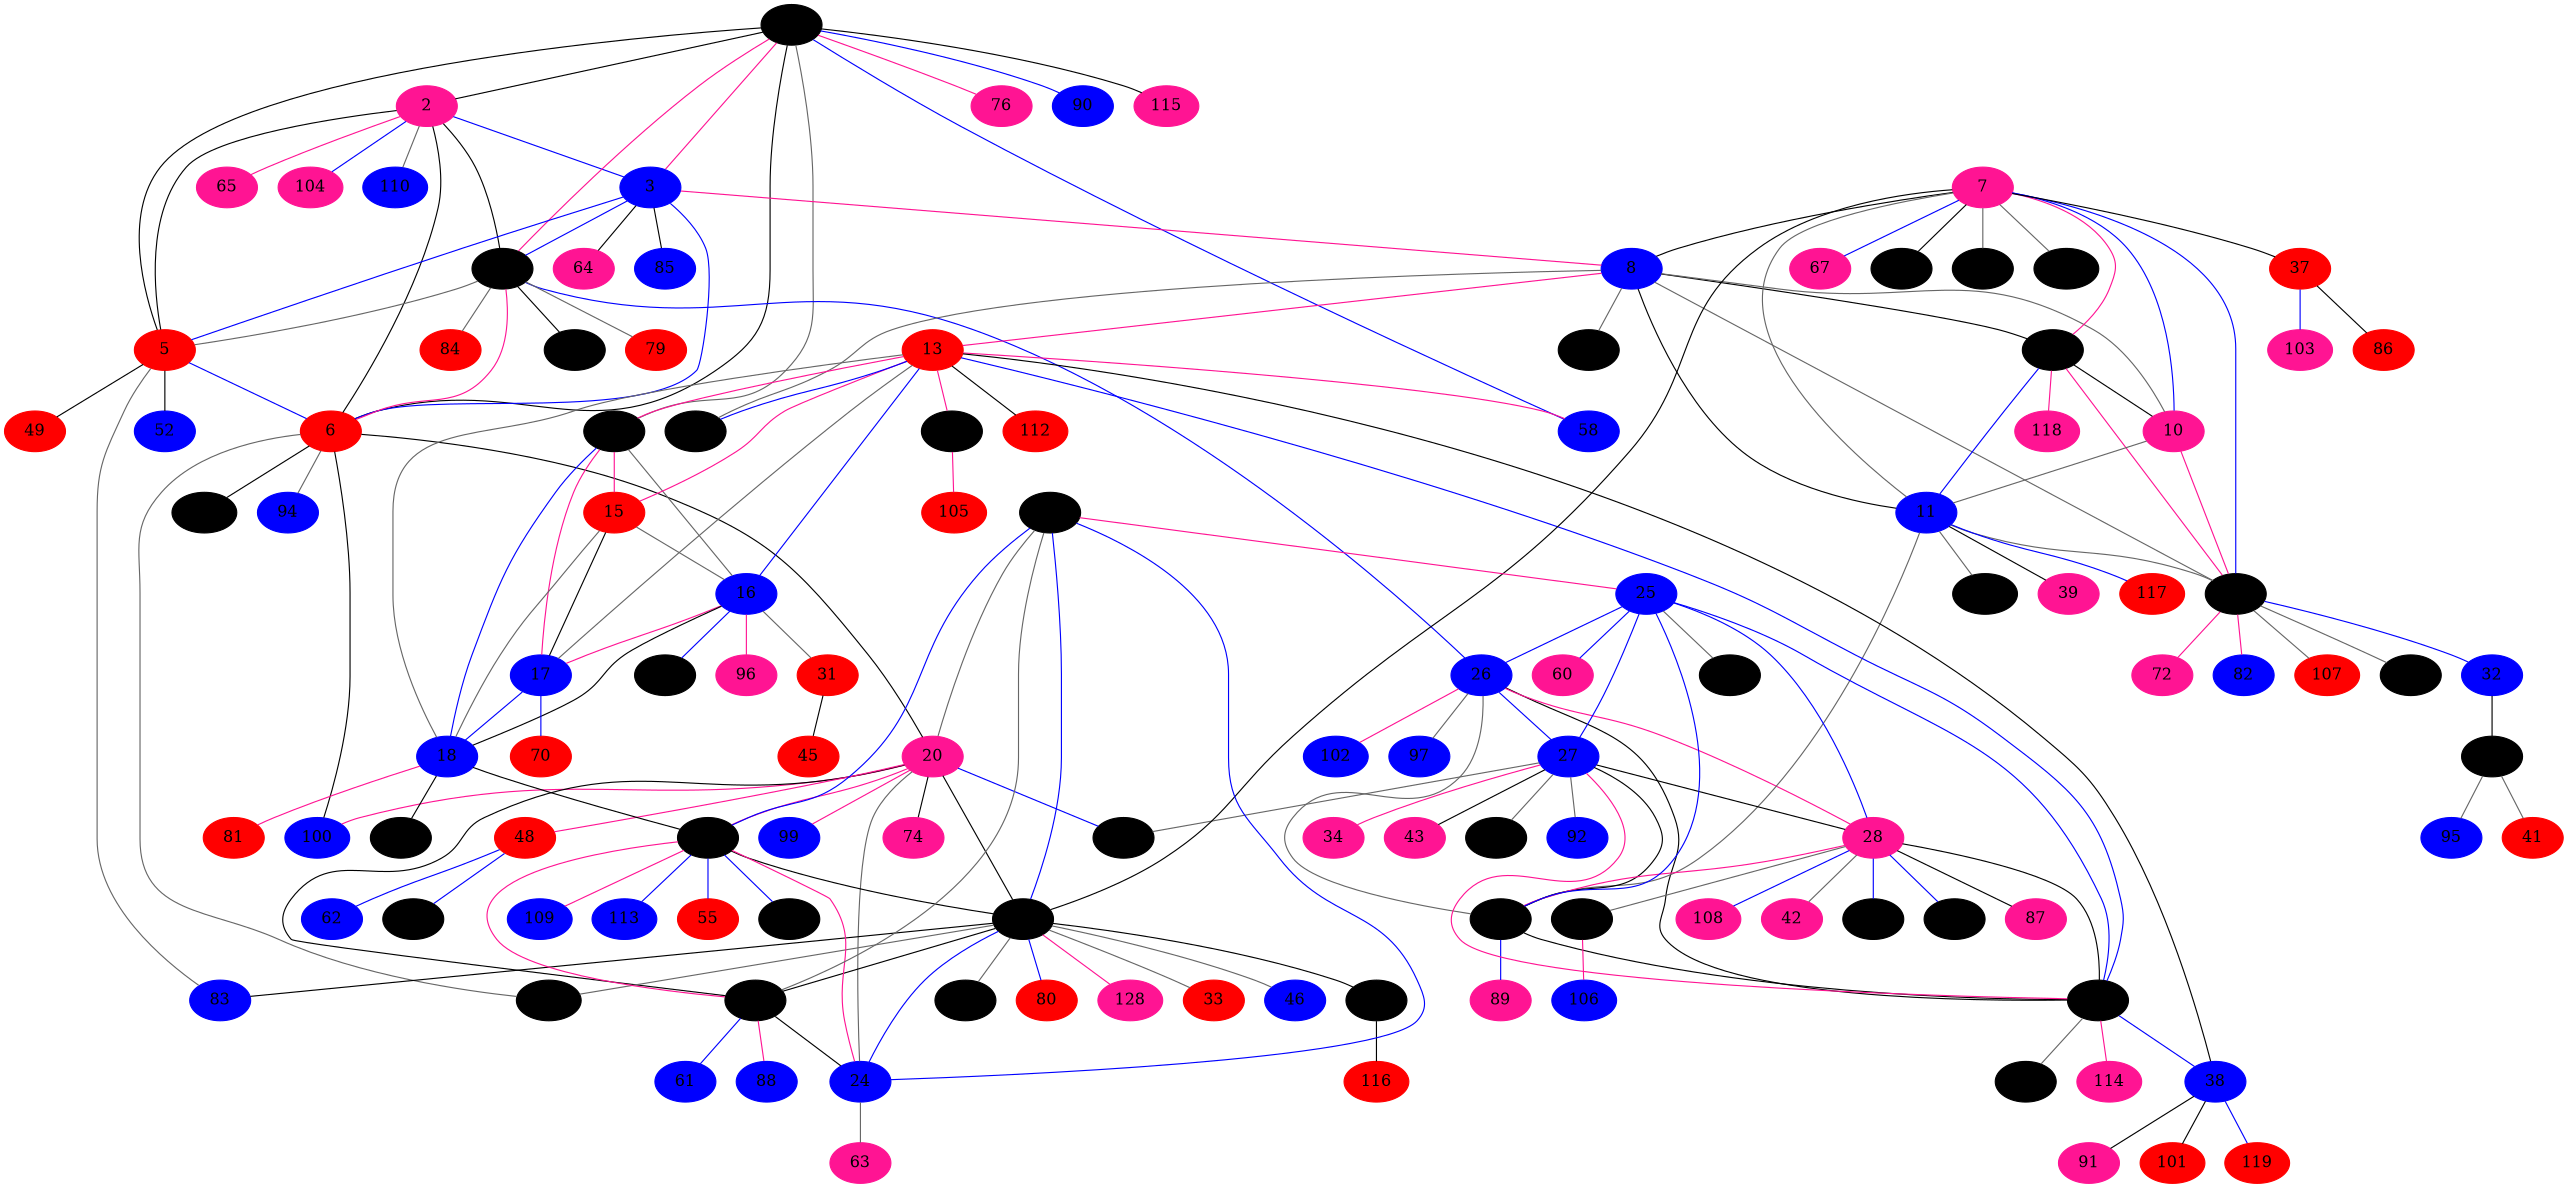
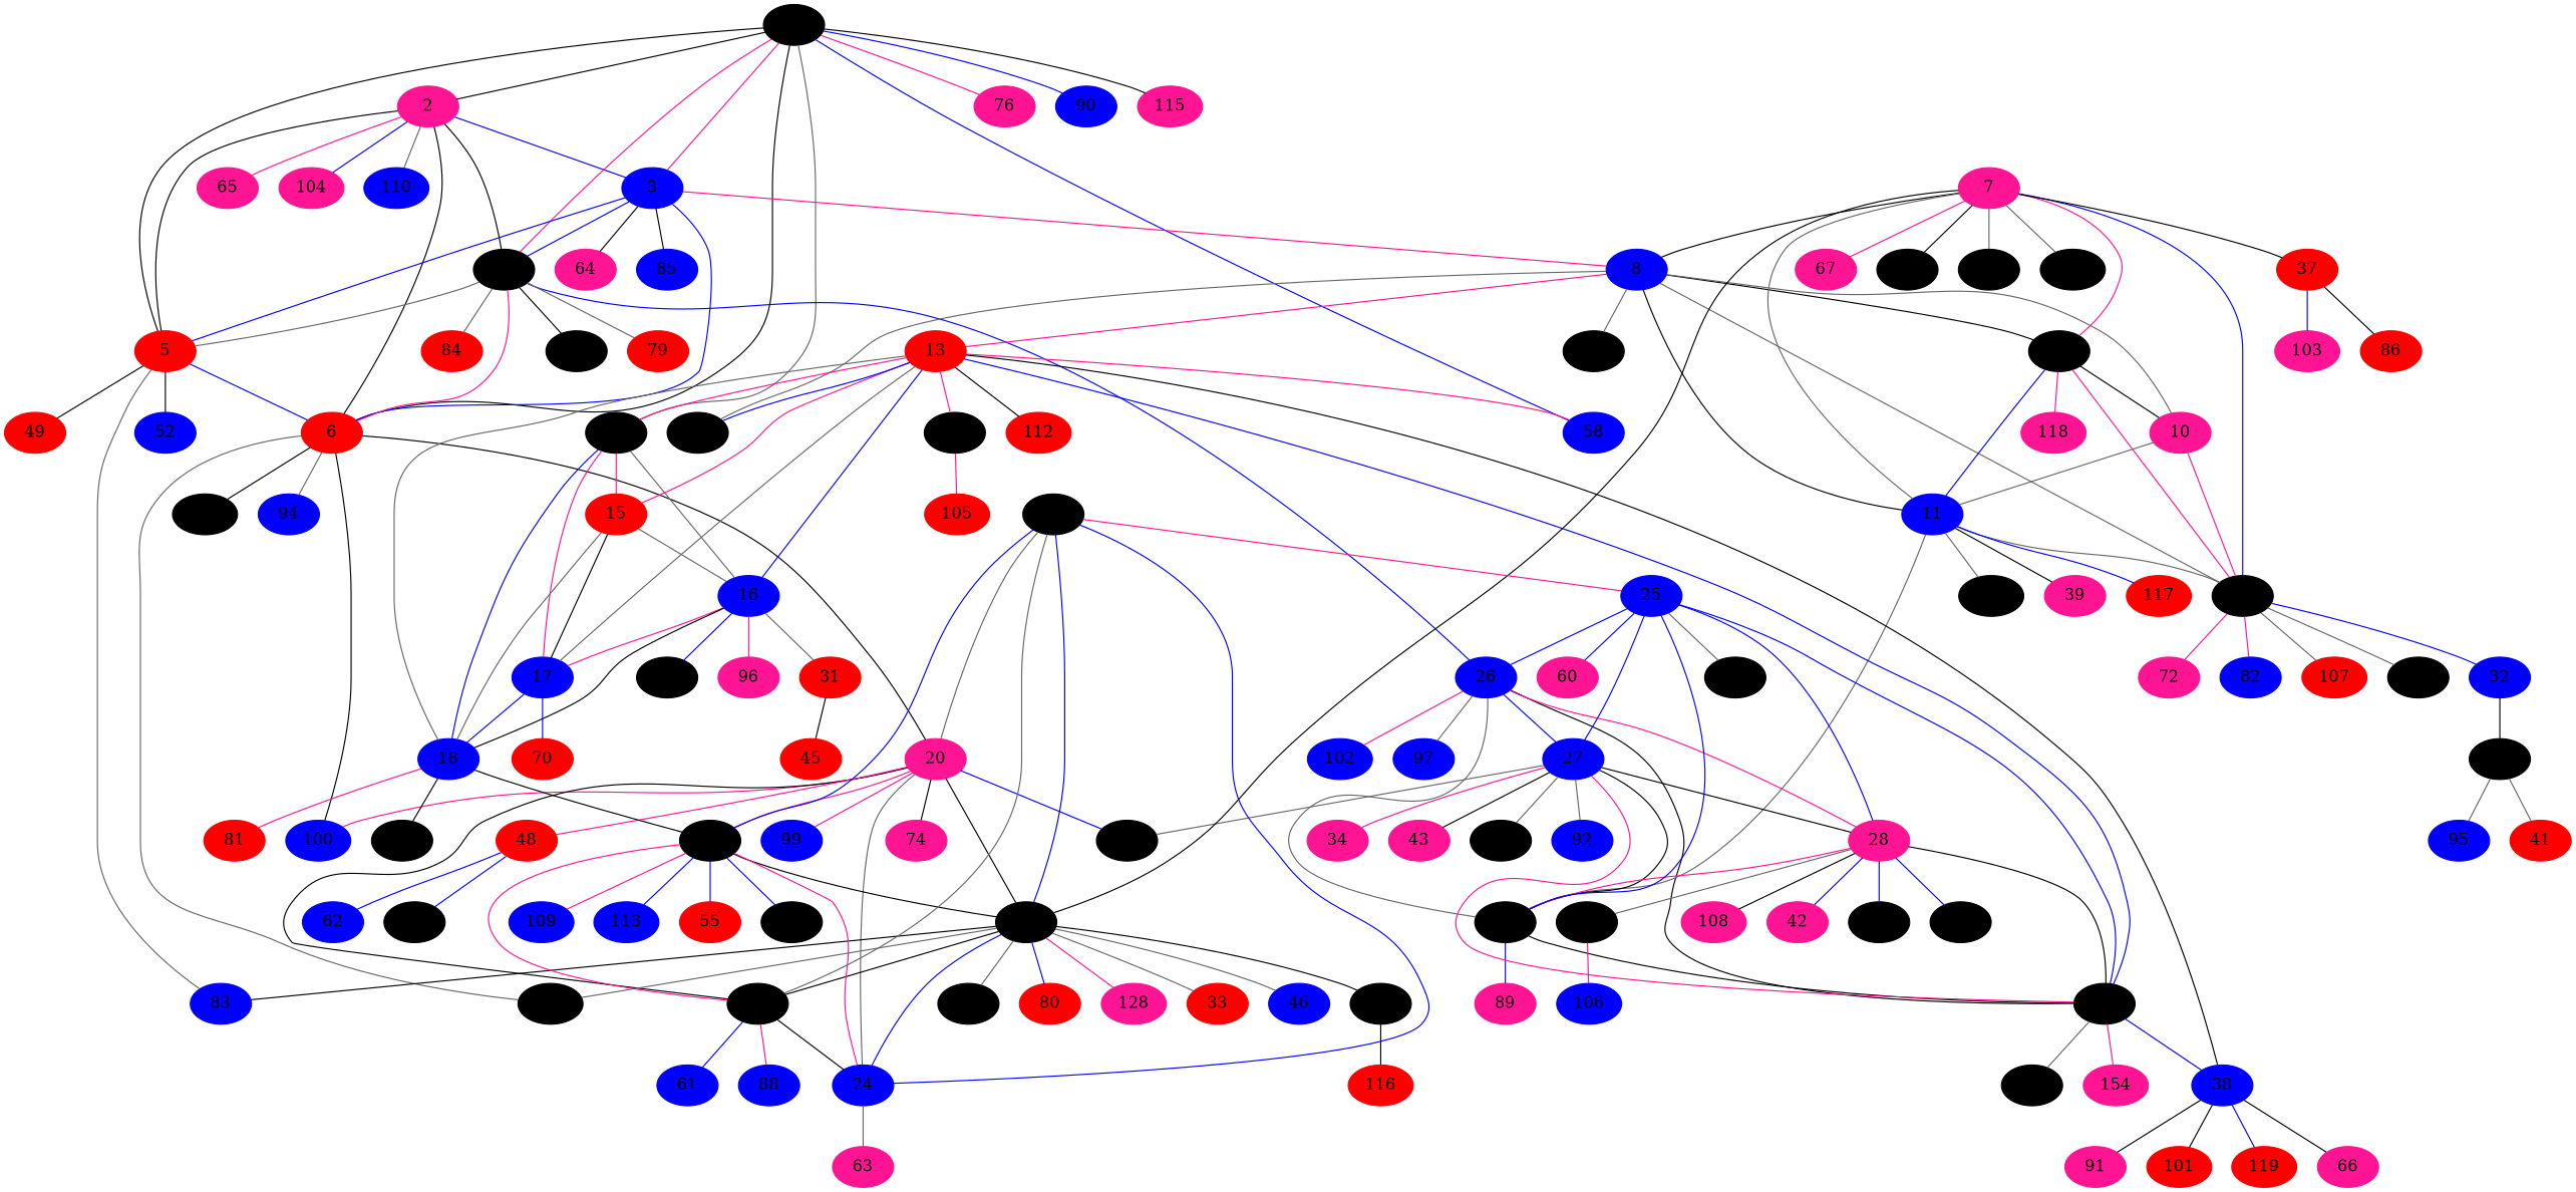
  graph {
    node [color=black style=filled]
    edge [color=black]
    2 [color=deeppink]
    1
    3 [color=blue]
    4
    5 [color=red]
    6 [color=red]
    14
    58 [color=blue]
    76 [color=deeppink]
    90 [color=blue]
    115 [color=deeppink]
    65 [color=deeppink]
    104 [color=deeppink]
    110 [color=blue]
    8 [color=blue]
    64 [color=deeppink]
    85 [color=blue]
    26 [color=blue]
    54
    79 [color=red]
    84 [color=red]
    49 [color=red]
    52 [color=blue]
    83 [color=blue]
    20 [color=deeppink]
    94 [color=blue]
    100 [color=blue]
    111
    120
    15 [color=red]
    16 [color=blue]
    17 [color=blue]
    18 [color=blue]
    9
    10 [color=deeppink]
    11 [color=blue]
    12
    13 [color=red]
    35
    71
    29
    30
    27 [color=blue]
    28 [color=deeppink]
    97 [color=blue]
    102 [color=blue]
    22
    21
    23
    24 [color=blue]
    48 [color=red]
    74 [color=deeppink]
    75
    99 [color=blue]
    7 [color=deeppink]
    37 [color=red]
    67 [color=deeppink]
    69
    93
    123
    118 [color=deeppink]
    39 [color=deeppink]
    117 [color=red]
    122
    32 [color=blue]
    53
    72 [color=deeppink]
    82 [color=blue]
    107 [color=red]
    33 [color=red]
    44
    46 [color=blue]
    50
    80 [color=red]
    n75 [color=deeppink label=128]
    86 [color=red]
    103 [color=deeppink]
    38 [color=blue]
    40
    112 [color=red]
    89 [color=deeppink]
    36
    31 [color=red]
    73
    96 [color=deeppink]
    70 [color=red]
    78
    81 [color=red]
    68
-   114 [color=deeppink]
+   114 [color=deeppink label=154]
+   66 [color=deeppink]
    91 [color=deeppink]
    101 [color=red]
    119 [color=red]
    105 [color=red]
    45 [color=red]
    55 [color=red]
    98
    109 [color=blue]
    113 [color=blue]
    19
    25 [color=blue]
    61 [color=blue]
    88 [color=blue]
    63 [color=deeppink]
    57
    60 [color=deeppink]
    59
    62 [color=blue]
    116 [color=red]
    34 [color=deeppink]
    43 [color=deeppink]
    47
    92 [color=blue]
    42 [color=deeppink]
    51
    56
    77
-   87 [color=deeppink]
    108 [color=deeppink]
    106 [color=blue]
    41 [color=red]
    95 [color=blue]
    2 -- 3 [color=blue]
    2 -- 4
    2 -- 5
    2 -- 6
    2 -- 65 [color=deeppink]
    2 -- 104 [color=blue]
    2 -- 110 [color=gray40]
    1 -- 2
    1 -- 3 [color=deeppink]
    1 -- 4 [color=deeppink]
    1 -- 5
    1 -- 6
    1 -- 14 [color=gray40]
    1 -- 58 [color=blue]
    1 -- 76 [color=deeppink]
    1 -- 90 [color=blue]
    1 -- 115
    3 -- 4 [color=blue]
    3 -- 5 [color=blue]
    3 -- 6 [color=blue]
    3 -- 8 [color=deeppink]
    3 -- 64
    3 -- 85
    4 -- 5 [color=gray40]
    4 -- 6 [color=deeppink]
    4 -- 26 [color=blue]
    4 -- 54
    4 -- 79 [color=gray40]
    4 -- 84 [color=gray40]
    5 -- 6 [color=blue]
    5 -- 49
    5 -- 52
    5 -- 83 [color=gray40]
    6 -- 20
    6 -- 94 [color=gray40]
    6 -- 100
    6 -- 111 [color=gray40]
    6 -- 120
    14 -- 15 [color=deeppink]
    14 -- 16 [color=gray40]
    14 -- 17 [color=deeppink]
    14 -- 18 [color=blue]
    8 -- 9
    8 -- 10 [color=gray40]
    8 -- 11
    8 -- 12 [color=gray40]
    8 -- 13 [color=deeppink]
    8 -- 35 [color=gray40]
    8 -- 71 [color=gray40]
    26 -- 29 [color=gray40]
    26 -- 30
    26 -- 27 [color=blue]
    26 -- 28 [color=deeppink]
    26 -- 97 [color=gray40]
    26 -- 102 [color=deeppink]
    20 -- 100 [color=deeppink]
    20 -- 22
    20 -- 21 [color=deeppink]
    20 -- 23
    20 -- 24 [color=gray40]
    20 -- 48 [color=deeppink]
    20 -- 74
    20 -- 75 [color=blue]
    20 -- 99 [color=deeppink]
    15 -- 16 [color=gray40]
    15 -- 17
    15 -- 18 [color=gray40]
    16 -- 17 [color=deeppink]
    16 -- 18
    16 -- 31 [color=gray40]
    16 -- 73 [color=blue]
    16 -- 96 [color=deeppink]
    17 -- 18 [color=blue]
    17 -- 70 [color=blue]
    18 -- 21
    18 -- 78
    18 -- 81 [color=deeppink]
    9 -- 10
    9 -- 11 [color=blue]
    9 -- 12 [color=deeppink]
    9 -- 118 [color=deeppink]
    10 -- 11 [color=gray40]
    10 -- 12 [color=deeppink]
    11 -- 12 [color=gray40]
    11 -- 29 [color=gray40]
    11 -- 39
    11 -- 117 [color=blue]
    11 -- 122 [color=gray40]
    12 -- 32 [color=blue]
    12 -- 53 [color=gray40]
    12 -- 72 [color=deeppink]
    12 -- 82 [color=deeppink]
    12 -- 107 [color=gray40]
    13 -- 14 [color=deeppink]
    13 -- 58 [color=deeppink]
    13 -- 15 [color=deeppink]
    13 -- 16 [color=blue]
    13 -- 17 [color=gray40]
    13 -- 18 [color=gray40]
    13 -- 71 [color=blue]
    13 -- 30 [color=blue]
    13 -- 38
    13 -- 40 [color=deeppink]
    13 -- 112
    29 -- 30
    29 -- 89 [color=blue]
    30 -- 38 [color=blue]
    30 -- 68 [color=gray40]
    30 -- 114 [color=deeppink]
    27 -- 29
    27 -- 30 [color=deeppink]
    27 -- 28
    27 -- 75 [color=gray40]
    27 -- 34 [color=deeppink]
    27 -- 43
    27 -- 47 [color=gray40]
    27 -- 92 [color=gray40]
    28 -- 29 [color=deeppink]
    28 -- 30
-   28 -- 42 [color=gray40]
+   28 -- 42 [color=blue]
    28 -- 51 [color=gray40]
    28 -- 56 [color=blue]
    28 -- 77 [color=blue]
-   28 -- 87
-   28 -- 108 [color=blue]
+   28 -- 108
    22 -- 83
    22 -- 111 [color=gray40]
    22 -- 23
    22 -- 24 [color=blue]
    22 -- 33 [color=gray40]
    22 -- 44
    22 -- 46 [color=gray40]
    22 -- 50 [color=gray40]
    22 -- 80 [color=blue]
    22 -- n75 [color=deeppink]
    21 -- 22
    21 -- 23 [color=deeppink]
    21 -- 24 [color=deeppink]
    21 -- 55 [color=blue]
    21 -- 98 [color=blue]
    21 -- 109 [color=deeppink]
    21 -- 113 [color=blue]
    23 -- 24
    23 -- 61 [color=blue]
    23 -- 88 [color=deeppink]
    24 -- 63 [color=gray40]
    48 -- 59 [color=blue]
    48 -- 62 [color=blue]
    7 -- 8
    7 -- 9 [color=deeppink]
-   7 -- 10 [color=blue]
    7 -- 11 [color=gray40]
    7 -- 12 [color=blue]
    7 -- 22
    7 -- 37
-   7 -- 67 [color=blue]
+   7 -- 67 [color=deeppink]
    7 -- 69
    7 -- 93 [color=gray40]
    7 -- 123 [color=gray40]
    37 -- 86
    37 -- 103 [color=blue]
    32 -- 36
    44 -- 116
+   38 -- 66
    38 -- 91
    38 -- 101
    38 -- 119 [color=blue]
    40 -- 105 [color=deeppink]
    36 -- 41 [color=gray40]
    36 -- 95 [color=gray40]
    31 -- 45
    19 -- 20 [color=gray40]
    19 -- 22 [color=blue]
    19 -- 21 [color=blue]
    19 -- 23 [color=gray40]
    19 -- 24 [color=blue]
    19 -- 25 [color=deeppink]
    25 -- 26 [color=blue]
    25 -- 29 [color=blue]
    25 -- 30 [color=blue]
    25 -- 27 [color=blue]
    25 -- 28 [color=blue]
    25 -- 57 [color=gray40]
    25 -- 60 [color=blue]
    51 -- 106 [color=deeppink]
  }
